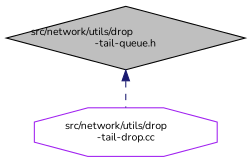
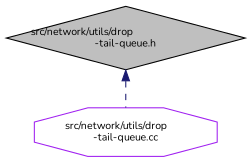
  digraph {
    fontname=Nunito
    node [fontname=Nunito fontsize=10 style=filled]
    n1 [color=black fillcolor=grey75 fontcolor=black height=0.2 label="src/network/utils/drop\l-tail-queue.h" shape=diamond width=0.4]
-   n2 [color=purple fillcolor=white height=0.2 label="src/network/utils/drop\l-tail-drop.cc" shape=octagon width=0.4]
+   n2 [color=purple fillcolor=white height=0.2 label="src/network/utils/drop\l-tail-queue.cc" shape=octagon width=0.4]
    n1 -> n2 [color=midnightblue dir=back fontname=Nunito fontsize=10 labelfontname=Helvetica labelfontsize=10 style=dashed]
  }
